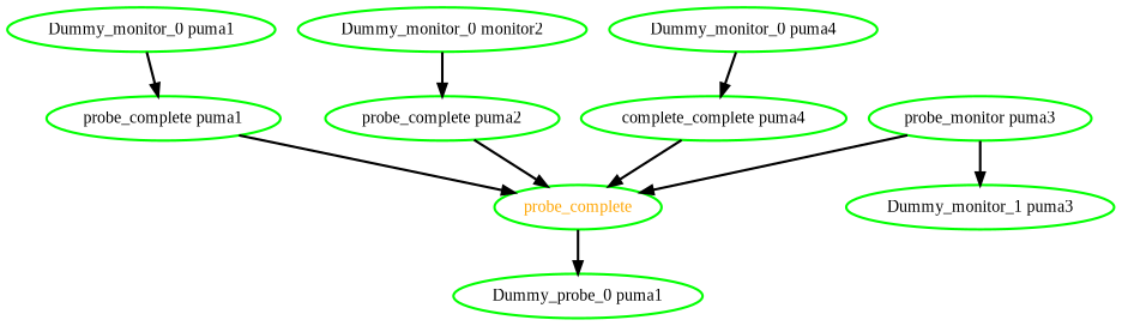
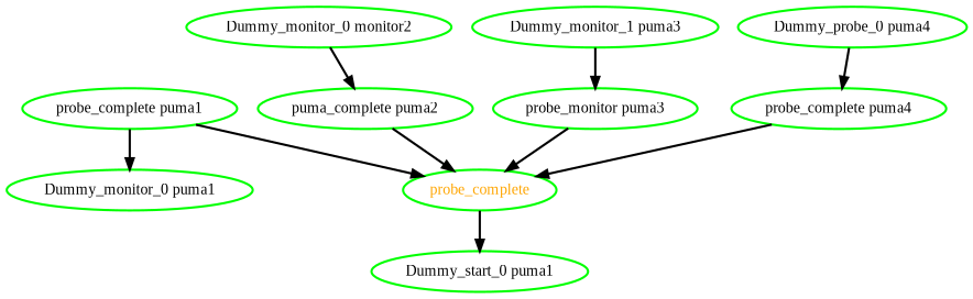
  digraph {
    fontname="Liberation Serif"
    node [color=green fontcolor=black fontname="Liberation Serif" style=bold]
    edge [fontname="Liberation Serif" style=bold]
    "Dummy_monitor_0 puma1"
    "probe_complete puma1"
    probe_complete [fontcolor=orange]
-   "Dummy_start_0 puma1" [label="Dummy_probe_0 puma1"]
+   "Dummy_start_0 puma1"
    n5 [label="Dummy_monitor_0 monitor2"]
-   "probe_complete puma2"
+   "probe_complete puma2" [label="puma_complete puma2"]
    n7 [label="Dummy_monitor_1 puma3"]
    n8 [label="probe_monitor puma3"]
-   "Dummy_monitor_0 puma4"
-   "probe_complete puma4" [label="complete_complete puma4"]
-   "Dummy_monitor_0 puma1" -> "probe_complete puma1"
+   "Dummy_monitor_0 puma4" [label="Dummy_probe_0 puma4"]
+   "probe_complete puma4"
+   "probe_complete puma1" -> "Dummy_monitor_0 puma1"
    "probe_complete puma1" -> probe_complete
    probe_complete -> "Dummy_start_0 puma1"
    n5 -> "probe_complete puma2"
    "probe_complete puma2" -> probe_complete
-   n8 -> n7
+   n7 -> n8
    n8 -> probe_complete
    "Dummy_monitor_0 puma4" -> "probe_complete puma4"
    "probe_complete puma4" -> probe_complete
  }
